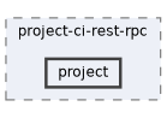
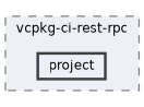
  digraph {
    compound=true
    rankdir=LR
    n1 [color=grey25 fillcolor="#edf0f7" fontname=Helvetica fontsize=10 height=0.2 label=project shape=box style="filled,bold" width=0.4]
    subgraph cluster_1 {
      bgcolor="#edf0f7"
      fontname=Helvetica
      fontsize=10
-     label="project-ci-rest-rpc"
+     label="vcpkg-ci-rest-rpc"
      pencolor=grey50
      style="filled,dashed"
      n1
    }
  }
